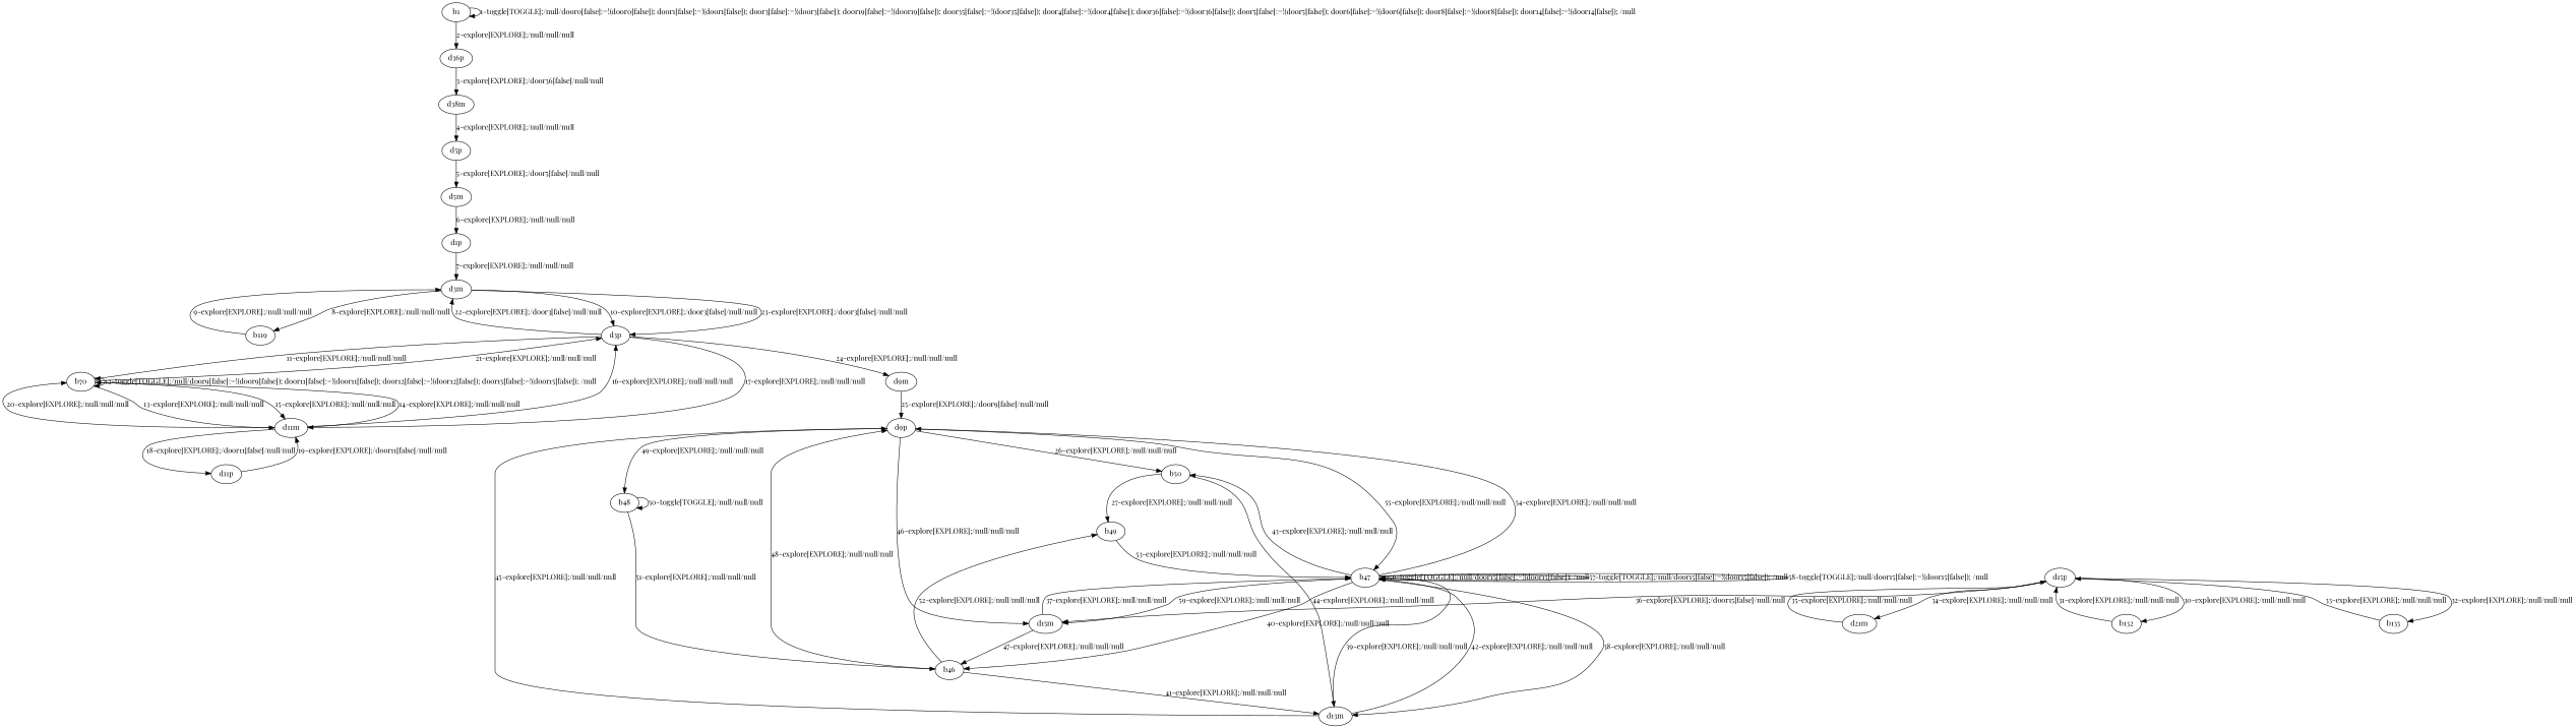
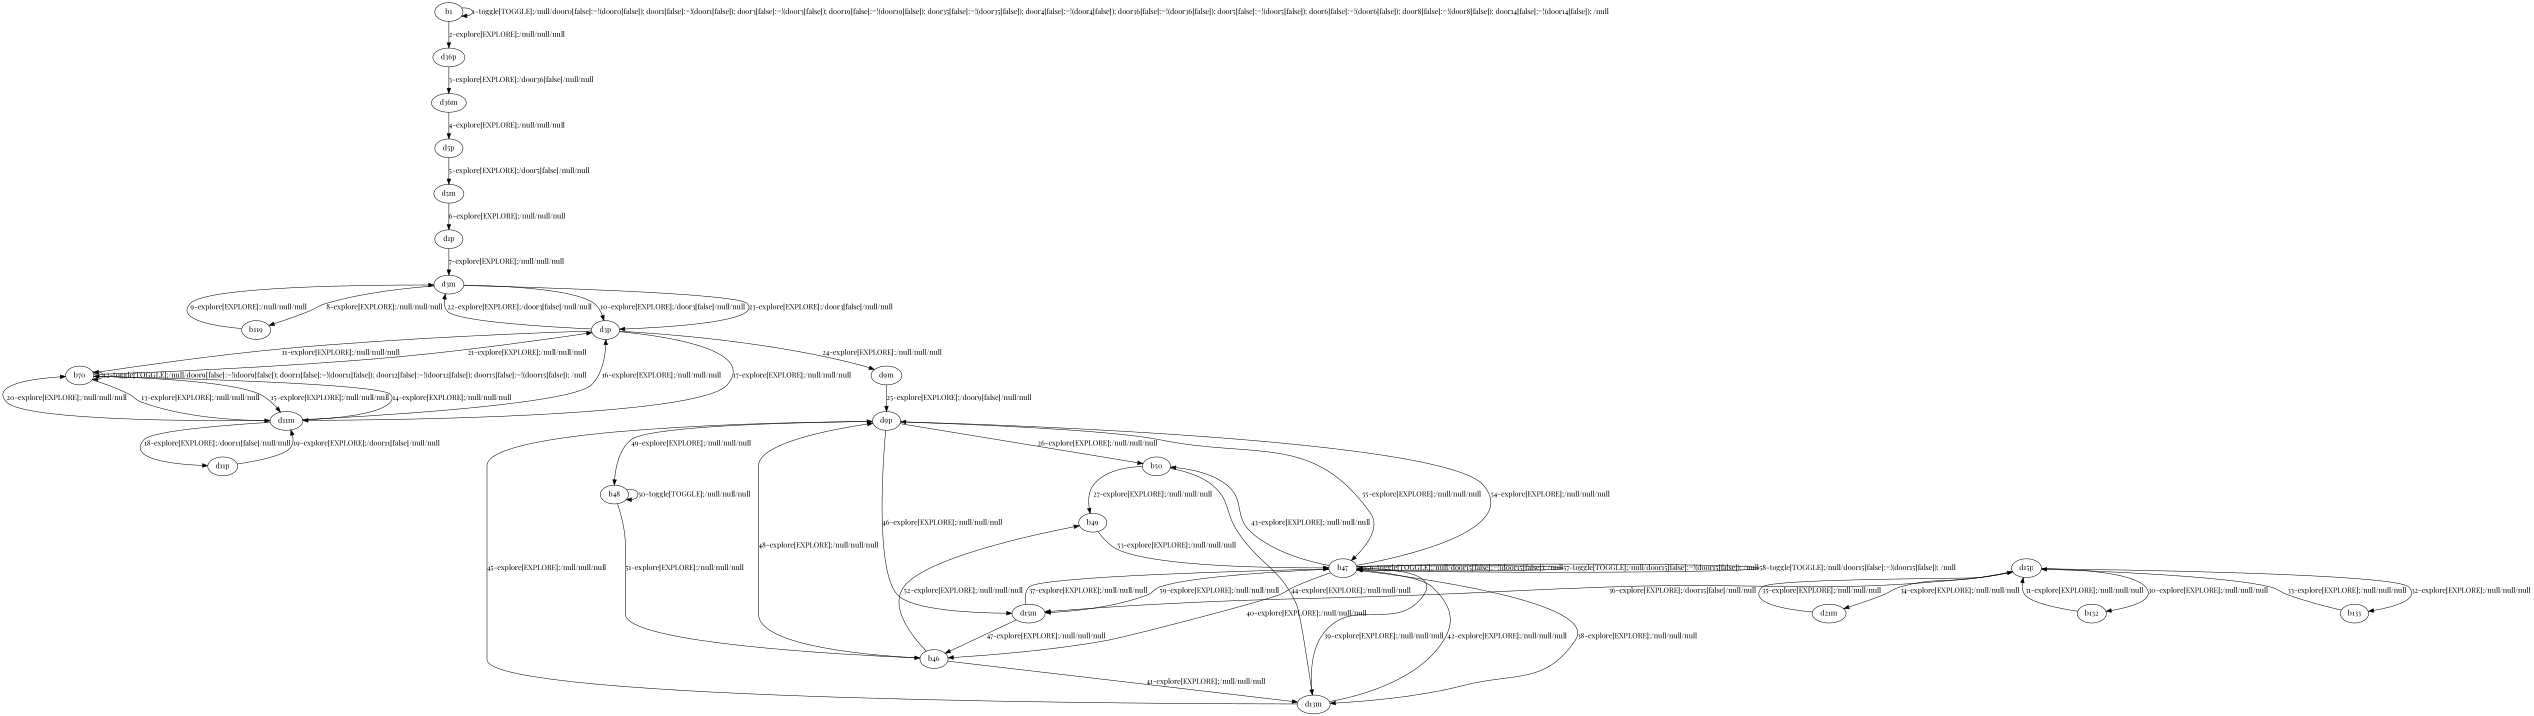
  digraph {
    fontname="Playfair Display"
    node [fontname="Playfair Display"]
    edge [fontname="Playfair Display"]
    b1
    d36p
-   d36m [label=d38m]
+   d36m
    d5p
    d5m
    d1p
    d3m
    b119
    d3p
    b70
    d11m
    d9m
    d11p
    d9p
    b50
    d15m
    b47
    b48
    b49
    d13m
    b46
    d15p
    b132
    b133
    d21m
    b1 -> b1 [label="1-toggle[TOGGLE];/null/door0[false]:=!(door0[false]); door1[false]:=!(door1[false]); door3[false]:=!(door3[false]); door19[false]:=!(door19[false]); door35[false]:=!(door35[false]); door4[false]:=!(door4[false]); door36[false]:=!(door36[false]); door5[false]:=!(door5[false]); door6[false]:=!(door6[false]); door8[false]:=!(door8[false]); door14[false]:=!(door14[false]); /null"]
    b1 -> d36p [label="2-explore[EXPLORE];/null/null/null"]
    d36p -> d36m [label="3-explore[EXPLORE];/door36[false]/null/null"]
    d36m -> d5p [label="4-explore[EXPLORE];/null/null/null"]
    d5p -> d5m [label="5-explore[EXPLORE];/door5[false]/null/null"]
    d5m -> d1p [label="6-explore[EXPLORE];/null/null/null"]
    d1p -> d3m [label="7-explore[EXPLORE];/null/null/null"]
    d3m -> b119 [label="8-explore[EXPLORE];/null/null/null"]
    d3m -> d3p [label="10-explore[EXPLORE];/door3[false]/null/null"]
    d3m -> d3p [label="23-explore[EXPLORE];/door3[false]/null/null"]
    b119 -> d3m [label="9-explore[EXPLORE];/null/null/null"]
    d3p -> d3m [label="22-explore[EXPLORE];/door3[false]/null/null"]
    d3p -> b70 [label="11-explore[EXPLORE];/null/null/null"]
    d3p -> d11m [label="17-explore[EXPLORE];/null/null/null"]
    d3p -> d9m [label="24-explore[EXPLORE];/null/null/null"]
    b70 -> d3p [label="21-explore[EXPLORE];/null/null/null"]
    b70 -> b70 [label="12-toggle[TOGGLE];/null/door9[false]:=!(door9[false]); door11[false]:=!(door11[false]); door12[false]:=!(door12[false]); door15[false]:=!(door15[false]); /null"]
    b70 -> d11m [label="13-explore[EXPLORE];/null/null/null"]
    b70 -> d11m [label="15-explore[EXPLORE];/null/null/null"]
    d11m -> d3p [label="16-explore[EXPLORE];/null/null/null"]
    d11m -> b70 [label="14-explore[EXPLORE];/null/null/null"]
    d11m -> b70 [label="20-explore[EXPLORE];/null/null/null"]
    d11m -> d11p [label="18-explore[EXPLORE];/door11[false]/null/null"]
    d9m -> d9p [label="25-explore[EXPLORE];/door9[false]/null/null"]
    d11p -> d11m [label="19-explore[EXPLORE];/door11[false]/null/null"]
    d9p -> b50 [label="26-explore[EXPLORE];/null/null/null"]
    d9p -> d15m [label="46-explore[EXPLORE];/null/null/null"]
    d9p -> b47 [label="55-explore[EXPLORE];/null/null/null"]
    d9p -> b48 [label="49-explore[EXPLORE];/null/null/null"]
    b50 -> b49 [label="27-explore[EXPLORE];/null/null/null"]
    b50 -> d13m [label="44-explore[EXPLORE];/null/null/null"]
    d15m -> b47 [label="37-explore[EXPLORE];/null/null/null"]
    d15m -> b46 [label="47-explore[EXPLORE];/null/null/null"]
    b47 -> d9p [label="54-explore[EXPLORE];/null/null/null"]
    b47 -> b50 [label="43-explore[EXPLORE];/null/null/null"]
    b47 -> d15m [label="59-explore[EXPLORE];/null/null/null"]
    b47 -> b47 [label="56-toggle[TOGGLE];/null/door15[false]:=!(door15[false]); /null"]
    b47 -> b47 [label="57-toggle[TOGGLE];/null/door15[false]:=!(door15[false]); /null"]
    b47 -> b47 [label="58-toggle[TOGGLE];/null/door15[false]:=!(door15[false]); /null"]
    b47 -> d13m [label="38-explore[EXPLORE];/null/null/null"]
    b47 -> b46 [label="40-explore[EXPLORE];/null/null/null"]
    b48 -> b48 [label="50-toggle[TOGGLE];/null/null/null"]
    b48 -> b46 [label="51-explore[EXPLORE];/null/null/null"]
    b49 -> b47 [label="53-explore[EXPLORE];/null/null/null"]
    d13m -> d9p [label="45-explore[EXPLORE];/null/null/null"]
    d13m -> b47 [label="39-explore[EXPLORE];/null/null/null"]
    d13m -> b47 [label="42-explore[EXPLORE];/null/null/null"]
    b46 -> d9p [label="48-explore[EXPLORE];/null/null/null"]
    b46 -> b49 [label="52-explore[EXPLORE];/null/null/null"]
    b46 -> d13m [label="41-explore[EXPLORE];/null/null/null"]
    d15p -> d15m [label="36-explore[EXPLORE];/door15[false]/null/null"]
    d15p -> b132 [label="30-explore[EXPLORE];/null/null/null"]
    d15p -> b133 [label="32-explore[EXPLORE];/null/null/null"]
    d15p -> d21m [label="34-explore[EXPLORE];/null/null/null"]
    b132 -> d15p [label="31-explore[EXPLORE];/null/null/null"]
    b133 -> d15p [label="33-explore[EXPLORE];/null/null/null"]
    d21m -> d15p [label="35-explore[EXPLORE];/null/null/null"]
  }
